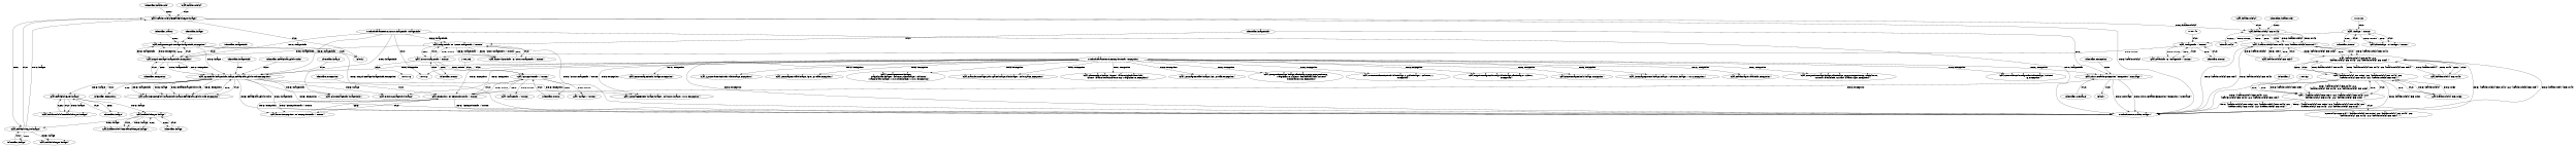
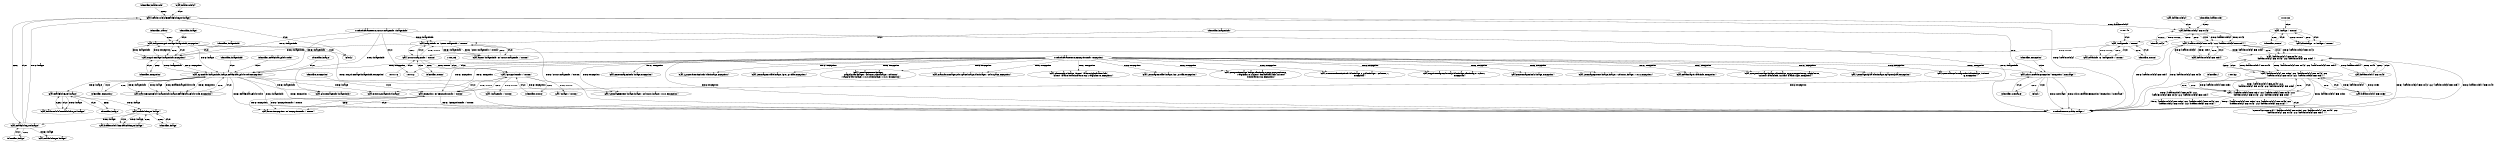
  digraph {
    n1 [label="(Call,header_ole[2]=ReadBlobByte(image))"]
    n2 [label="(Call,ReadBlobByte(image))"]
    n3 [label="(Call,header_ole[2] == 0x43)"]
    n4 [label="(MethodReturn,static Image *)"]
    n5 [label="(Block,)"]
    n6 [label="(Identifier,image)"]
    n7 [label="(Call,ReadBlobByte(image))"]
    n8 [label="(Call,(header_ole[2] == 0x43) && (header_ole[3] == 0x54 ))"]
    n9 [label="(Literal,0x43)"]
    n10 [label="(Call,ReadBlobByte(image))"]
    n11 [label="(Identifier,image)"]
    n12 [label="(Call,header_ole[1]=ReadBlobByte(image))"]
    n13 [label="(Call,ReadBlobByte(image))"]
    n14 [label="(Call,header_ole[0]=ReadBlobByte(image))"]
    n15 [label="(Identifier,image)"]
    n16 [label="(Call,OpenBlob(image_info,image,ReadBinaryBlobMode,exception))"]
    n17 [label="(Call,CloneImageInfo(image_info))"]
    n18 [label="(Call,DestroyImageList(image))"]
    n19 [label="(Identifier,exception)"]
    n20 [label="(Call,status=OpenBlob(image_info,image,ReadBinaryBlobMode,exception))"]
    n21 [label="(Call,SetImageExtent(image,image->columns,image->rows,exception))"]
    n22 [label="(Call,AcquireImage(image_info,exception))"]
    n23 [label="(Call,image=AcquireImage(image_info,exception))"]
    n24 [label="(Identifier,exception)"]
    n25 [label="(Call,image_info != (const ImageInfo *) NULL)"]
    n26 [label="(Call,(const ImageInfo *) NULL)"]
-   n27 [label="(Call,assert(iptc_info != (const ImageInfo *) NULL))"]
+   n27 [label="(Call,assert(image_info != (const ImageInfo *) NULL))"]
    n28 [label="(Call,(ExceptionInfo *) NULL)"]
    n29 [label="(Identifier,NULL)"]
    n30 [label="(MethodParameterIn,const ImageInfo *image_info)"]
    1000121
    n32 [label="(Call,exception != (ExceptionInfo *) NULL)"]
    n33 [label="(Call,(Image *) NULL)"]
    n34 [label="(Identifier,NULL)"]
    n35 [label="(Call,(ImageInfo *) NULL)"]
    n36 [label="(Call,(ImageInfo *) NULL)"]
    n37 [label="(Identifier,NULL)"]
    n38 [label="(Call,read_info != (ImageInfo *) NULL)"]
    n39 [label="(Call,(Image *) NULL)"]
    n40 [label="(Call,tile_image != (Image *) NULL)"]
    n41 [label="(Identifier,NULL)"]
    n42 [label="(Call,assert(exception != (ExceptionInfo *) NULL))"]
    n43 [label="(Call,ThrowReaderException((exception),(message)))"]
    n44 [label="(Identifier,message)"]
    n45 [label="(Block,)"]
    n46 [label="(MethodParameterIn,ExceptionInfo *exception)"]
    n47 [label="(Call,SyncAuthenticPixels(tile_image,exception))"]
    n48 [label="(Call,SetImageProfile(image,\"iptc\",profile,exception))"]
    n49 [label="(Call,SetImageExtent(image,\n          MagickMax(image->columns,tile_image->columns),\n          MagickMax(image->rows,tile_image->rows),exception))"]
    n50 [label="(Call,TransformImageColorspace(image,tile_image->colorspace,exception))"]
    n51 [label="(Call,CloneImage(image,(size_t) (frame.right-frame.left),\n              (size_t) (frame.bottom-frame.top),MagickTrue,exception))"]
    n52 [label="(Call,SetImageProfile(image,\"icc\",profile,exception))"]
    n53 [label="(Call,CompositeImage(image,tile_image,CopyCompositeOp,\n                  MagickTrue,(ssize_t) destination.left,(ssize_t)\n                  destination.top,exception))"]
    n54 [label="(Call,QueueAuthenticPixels(tile_image,0,y,tile_image->columns,1,\n                exception))"]
    n55 [label="(Call,AcquireImageColormap(tile_image,tile_image->colors,\n                  exception))"]
    n56 [label="(Call,ResetImagePixels(image,exception))"]
    n57 [label="(Call,SetImageExtent(image,image->columns,image->rows,exception))"]
    n58 [label="(Call,ReadImage(read_info,exception))"]
    n59 [label="(Call,CompositeImage(image,tile_image,CopyCompositeOp,MagickTrue,\n          (ssize_t) frame.left,(ssize_t) frame.right,exception))"]
+   n60 [label="(Call,SetImageAlpha(tile_image,OpaqueAlpha,exception))"]
    n61 [label="(Call,ConstrainColormapIndex(tile_image,(ssize_t)\n                      *p,exception))"]
    n62 [label="(Call,ResetImagePixels(image,exception))"]
    n63 [label="(Call,(header_ole[1] == 0x49) &&\n      (header_ole[2] == 0x43) && (header_ole[3] == 0x54 ))"]
    n64 [label="(Call,header_ole[3] == 0x54)"]
    n65 [label="(Call,(header_ole[0] == 0x50) && (header_ole[1] == 0x49) &&\n      (header_ole[2] == 0x43) && (header_ole[3] == 0x54 ))"]
    n66 [label="(Call,header_ole[1] == 0x49)"]
    n67 [label="(Call,!((header_ole[0] == 0x50) && (header_ole[1] == 0x49) &&\n      (header_ole[2] == 0x43) && (header_ole[3] == 0x54 )))"]
    n68 [label="(Call,header_ole[0] == 0x50)"]
    n69 [label="(ControlStructure,if (!((header_ole[0] == 0x50) && (header_ole[1] == 0x49) &&\n      (header_ole[2] == 0x43) && (header_ole[3] == 0x54 ))))"]
    n70 [label="(Identifier,header_ole)"]
    n71 [label="(Identifier,image)"]
    n72 [label="(Call,header_ole[2])"]
    n73 [label="(Identifier,image)"]
    n74 [label="(Identifier,image_info)"]
    n75 [label="(Call,header_ole[2])"]
    n76 [label="(Identifier,status)"]
    n77 [label="(Identifier,i)"]
    n78 [label="(Identifier,exception)"]
    n79 [label="(Identifier,image_info)"]
    n80 [label="(Identifier,exception)"]
    n81 [label="(Identifier,ReadBinaryBlobMode)"]
    n82 [label="(Identifier,image_info)"]
    n83 [label="(Identifier,header_ole)"]
    1000176
    1000140
    1000130
    1000203
    1000321
    n1 -> n2 [label="CFG: "]
    n1 -> n3 [label="DDG: header_ole[2]"]
    n1 -> n4 [label="DDG: header_ole[2]"]
    n1 -> n5 [label="AST: "]
    n2 -> n1 [label="AST: "]
    n2 -> n1 [label="DDG: image"]
    n2 -> n6 [label="CFG: "]
    n2 -> n7 [label="DDG: image"]
    n3 -> n8 [label="AST: "]
    n3 -> n8 [label="DDG: header_ole[2]"]
    n3 -> n8 [label="DDG: 0x43"]
    n3 -> n9 [label="CFG: "]
    n6 -> n2 [label="AST: "]
    n8 -> n3 [label="CFG: "]
    n8 -> n4 [label="DDG: header_ole[3] == 0x54"]
    n8 -> n4 [label="DDG: header_ole[2] == 0x43"]
    n8 -> n63 [label="AST: "]
    n8 -> n63 [label="DDG: header_ole[2] == 0x43"]
    n8 -> n63 [label="DDG: header_ole[3] == 0x54"]
    n8 -> n64 [label="CFG: "]
    n9 -> n3 [label="NULL: "]
    n10 -> n2 [label="DDG: image"]
    n10 -> n11 [label="CFG: "]
    n10 -> n12 [label="AST: "]
    n10 -> n12 [label="DDG: image"]
    n11 -> n10 [label="AST: "]
    n12 -> n10 [label="CFG: "]
    n13 -> n10 [label="DDG: image"]
    n13 -> n14 [label="AST: "]
    n13 -> n14 [label="DDG: image"]
    n13 -> n15 [label="CFG: "]
    n14 -> n13 [label="CFG: "]
    n15 -> n13 [label="AST: "]
    n16 -> n4 [label="DDG: ReadBinaryBlobMode"]
    n16 -> n4 [label="DDG: image_info"]
    n16 -> n4 [label="DDG: exception"]
    n16 -> n13 [label="DDG: image"]
    n16 -> n17 [label="DDG: image_info"]
    n16 -> n18 [label="DDG: image"]
    n16 -> n19 [label="CFG: "]
    n16 -> n20 [label="AST: "]
    n16 -> n20 [label="DDG: image_info"]
    n16 -> n20 [label="DDG: image"]
    n16 -> n20 [label="DDG: ReadBinaryBlobMode"]
    n16 -> n20 [label="DDG: exception"]
    n16 -> n21 [label="DDG: exception"]
    n19 -> n16 [label="AST: "]
    n20 -> n16 [label="CFG: "]
    n22 -> n16 [label="DDG: image_info"]
    n22 -> n16 [label="DDG: exception"]
    n22 -> n23 [label="AST: "]
    n22 -> n23 [label="DDG: image_info"]
    n22 -> n23 [label="DDG: exception"]
    n22 -> n24 [label="CFG: "]
    n23 -> n4 [label="DDG: AcquireImage(image_info,exception)"]
    n23 -> n5 [label="AST: "]
    n23 -> n16 [label="DDG: image"]
    n23 -> n22 [label="CFG: "]
    n24 -> n22 [label="AST: "]
    n25 -> n4 [label="DDG: (const ImageInfo *) NULL"]
    n25 -> n22 [label="DDG: image_info"]
    n25 -> n26 [label="CFG: "]
    n25 -> n27 [label="AST: "]
    n25 -> n27 [label="DDG: image_info"]
    n25 -> n27 [label="DDG: (const ImageInfo *) NULL"]
    n26 -> n25 [label="AST: "]
    n26 -> n25 [label="DDG: NULL"]
    n26 -> n28 [label="DDG: NULL"]
    n26 -> n29 [label="CFG: "]
    n27 -> n25 [label="CFG: "]
    n28 -> n32 [label="AST: "]
    n28 -> n32 [label="DDG: NULL"]
    n28 -> n33 [label="DDG: NULL"]
    n28 -> n34 [label="CFG: "]
    n28 -> n35 [label="DDG: NULL"]
    n29 -> n26 [label="AST: "]
    n30 -> n4 [label="DDG: image_info"]
    n30 -> n16 [label="DDG: image_info"]
    n30 -> n17 [label="DDG: image_info"]
    n30 -> n22 [label="DDG: image_info"]
    n30 -> n25 [label="DDG: image_info"]
    n30 -> 1000121 [label="AST: "]
    n32 -> n4 [label="DDG: (ExceptionInfo *) NULL"]
    n32 -> n28 [label="CFG: "]
    n32 -> n42 [label="AST: "]
    n32 -> n42 [label="DDG: exception"]
    n32 -> n42 [label="DDG: (ExceptionInfo *) NULL"]
    n34 -> n28 [label="AST: "]
    n36 -> n26 [label="DDG: NULL"]
    n36 -> n37 [label="CFG: "]
    n36 -> n38 [label="AST: "]
    n36 -> n38 [label="DDG: NULL"]
    n37 -> n36 [label="AST: "]
    n38 -> n36 [label="CFG: "]
    n39 -> n36 [label="DDG: NULL"]
    n39 -> n40 [label="AST: "]
    n39 -> n40 [label="DDG: NULL"]
    n39 -> n41 [label="CFG: "]
    n40 -> n39 [label="CFG: "]
    n41 -> n39 [label="AST: "]
    n42 -> n32 [label="CFG: "]
    n43 -> n4 [label="DDG: message"]
    n43 -> n4 [label="DDG: ThrowReaderException((exception),(message))"]
    n43 -> n32 [label="DDG: exception"]
+   n43 -> n44 [label="CFG: "]
    n43 -> n45 [label="AST: "]
    n44 -> n43 [label="AST: "]
    n46 -> n4 [label="DDG: exception"]
    n46 -> n16 [label="DDG: exception"]
    n46 -> n18 [label="DDG: exception"]
    n46 -> n21 [label="DDG: exception"]
    n46 -> 1000121 [label="AST: "]
    n46 -> n32 [label="DDG: exception"]
    n46 -> n43 [label="DDG: exception"]
    n46 -> n47 [label="DDG: exception"]
    n46 -> n48 [label="DDG: exception"]
    n46 -> n49 [label="DDG: exception"]
    n46 -> n50 [label="DDG: exception"]
    n46 -> n51 [label="DDG: exception"]
    n46 -> n52 [label="DDG: exception"]
    n46 -> n53 [label="DDG: exception"]
    n46 -> n54 [label="DDG: exception"]
    n46 -> n55 [label="DDG: exception"]
    n46 -> n56 [label="DDG: exception"]
    n46 -> n57 [label="DDG: exception"]
    n46 -> n58 [label="DDG: exception"]
    n46 -> n59 [label="DDG: exception"]
+   n46 -> n60 [label="DDG: exception"]
    n46 -> n61 [label="DDG: exception"]
    n46 -> n62 [label="DDG: exception"]
    n63 -> n4 [label="DDG: (header_ole[2] == 0x43) && (header_ole[3] == 0x54 )"]
    n63 -> n4 [label="DDG: header_ole[1] == 0x49"]
    n63 -> n8 [label="CFG: "]
    n63 -> n65 [label="AST: "]
    n63 -> n65 [label="DDG: header_ole[1] == 0x49"]
    n63 -> n65 [label="DDG: (header_ole[2] == 0x43) && (header_ole[3] == 0x54 )"]
    n63 -> n66 [label="CFG: "]
    n64 -> n8 [label="AST: "]
    n64 -> n8 [label="DDG: header_ole[3]"]
    n64 -> n8 [label="DDG: 0x54"]
    n65 -> n4 [label="DDG: (header_ole[1] == 0x49) &&\n      (header_ole[2] == 0x43) && (header_ole[3] == 0x54 )"]
    n65 -> n4 [label="DDG: header_ole[0] == 0x50"]
    n65 -> n63 [label="CFG: "]
    n65 -> n67 [label="AST: "]
    n65 -> n67 [label="DDG: header_ole[0] == 0x50"]
    n65 -> n67 [label="DDG: (header_ole[1] == 0x49) &&\n      (header_ole[2] == 0x43) && (header_ole[3] == 0x54 )"]
    n65 -> n68 [label="CFG: "]
    n66 -> n63 [label="AST: "]
    n66 -> n63 [label="DDG: header_ole[1]"]
    n66 -> n63 [label="DDG: 0x49"]
    n67 -> n4 [label="DDG: (header_ole[0] == 0x50) && (header_ole[1] == 0x49) &&\n      (header_ole[2] == 0x43) && (header_ole[3] == 0x54 )"]
    n67 -> n4 [label="DDG: !((header_ole[0] == 0x50) && (header_ole[1] == 0x49) &&\n      (header_ole[2] == 0x43) && (header_ole[3] == 0x54 ))"]
    n67 -> n65 [label="CFG: "]
    n67 -> n69 [label="AST: "]
    n68 -> n65 [label="AST: "]
    n68 -> n65 [label="DDG: header_ole[0]"]
    n68 -> n65 [label="DDG: 0x50"]
    n70 -> n1 [label="CFG: "]
    n71 -> n23 [label="AST: "]
    n72 -> n1 [label="AST: "]
    n73 -> n16 [label="AST: "]
    n74 -> n22 [label="AST: "]
    n75 -> n3 [label="AST: "]
    n76 -> n23 [label="CFG: "]
    n77 -> n67 [label="CFG: "]
    n78 -> n43 [label="AST: "]
    n79 -> n16 [label="AST: "]
    n80 -> n32 [label="AST: "]
    n81 -> n16 [label="AST: "]
    n82 -> n25 [label="AST: "]
    n82 -> n43 [label="CFG: "]
    n83 -> n3 [label="CFG: "]
-   n26 -> 1000176 [label="AST: "]
+   1000176 -> n26 [label="AST: "]
    1000140 -> n36 [label="AST: "]
    1000130 -> n39 [label="AST: "]
    1000203 -> n28 [label="AST: "]
    1000321 -> n67 [label="CFG: "]
  }
